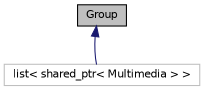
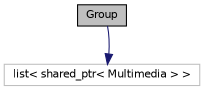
  digraph {
    node [fontname=Helvetica fontsize=10 shape=record style=filled]
    n1 [color=black fillcolor=grey75 fontcolor=black height=0.2 label=Group width=0.4]
    n2 [color=grey75 fillcolor=white height=0.2 label="list\< shared_ptr\< Multimedia \> \>" width=0.4]
-   n1 -> n2 [color=midnightblue dir=back fontname=Helvetica fontsize=10 labelfontname=Helvetica labelfontsize=10 style=solid]
+   n2 -> n1 [color=midnightblue dir=back fontname=Helvetica fontsize=10 labelfontname=Helvetica labelfontsize=10 style=solid]
  }
